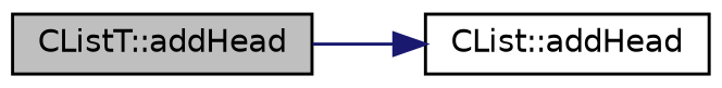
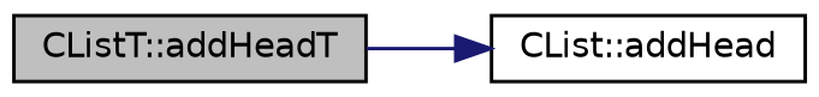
  digraph {
    rankdir=LR
    node [color=black fontname=Helvetica fontsize=10 shape=record style=filled]
-   n1 [fillcolor=grey75 fontcolor=black height=0.2 label="CListT::addHead" width=0.4]
+   n1 [fillcolor=grey75 fontcolor=black height=0.2 label="CListT::addHeadT" width=0.4]
    n2 [fillcolor=white height=0.2 label="CList::addHead" width=0.4]
    n1 -> n2 [color=midnightblue fontname=Helvetica fontsize=10 labelfontname=Helvetica labelfontsize=10 style=solid]
  }
